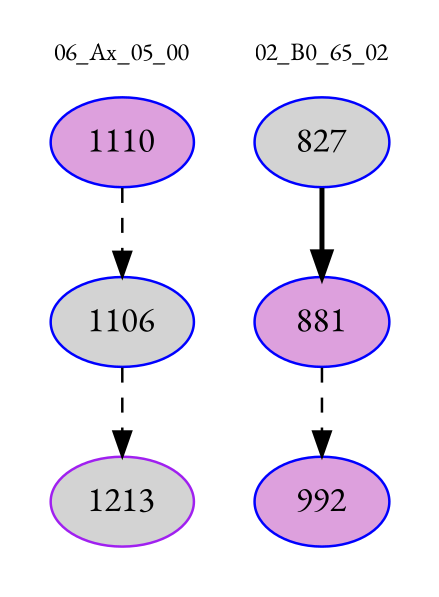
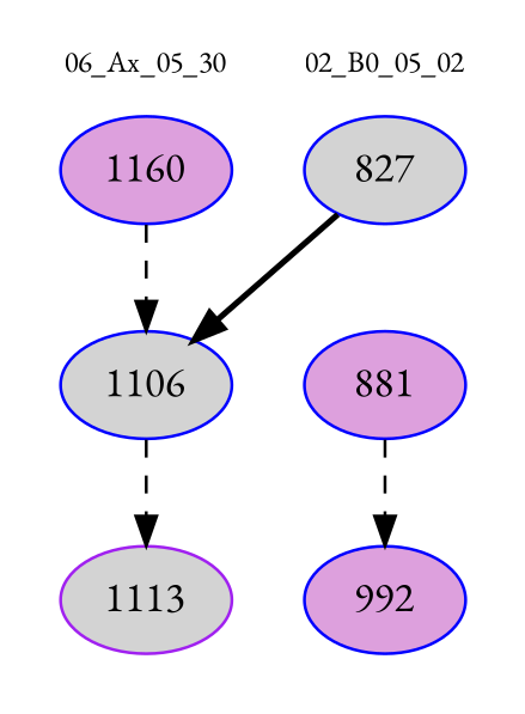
  digraph {
    fontname="EB Garamond"
    node [color=blue fillcolor=plum fontname="EB Garamond" style=filled]
    edge [color=black fontname="EB Garamond" style=dashed]
-   n1 [label=1110]
+   n1 [label=1160]
    n2 [fillcolor=lightgrey label=1106]
-   n3 [color=purple fillcolor=lightgrey label=1213]
+   n3 [color=purple fillcolor=lightgrey label=1113]
    n4 [fillcolor=lightgrey label=827]
    n5 [label=881]
    n6 [label=992]
    subgraph cluster_1 {
      color=white
      fontsize=10
-     label="06_Ax_05_00"
+     label="06_Ax_05_30"
      n1
      n2
      n3
    }
    subgraph cluster_2 {
      color=white
      fontsize=10
-     label="02_B0_65_02"
+     label="02_B0_05_02"
      n4
      n5
      n6
    }
    n1 -> n2
    n2 -> n3
-   n4 -> n5 [style=bold]
+   n4 -> n2 [style=bold]
    n5 -> n6
  }
